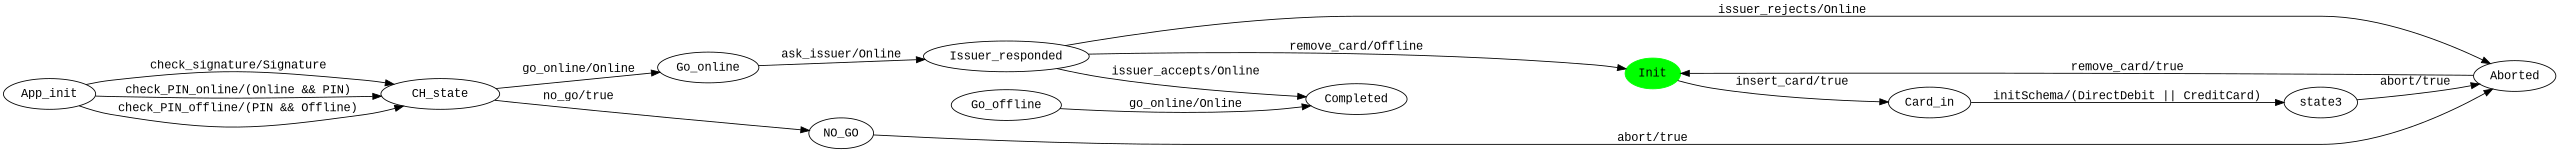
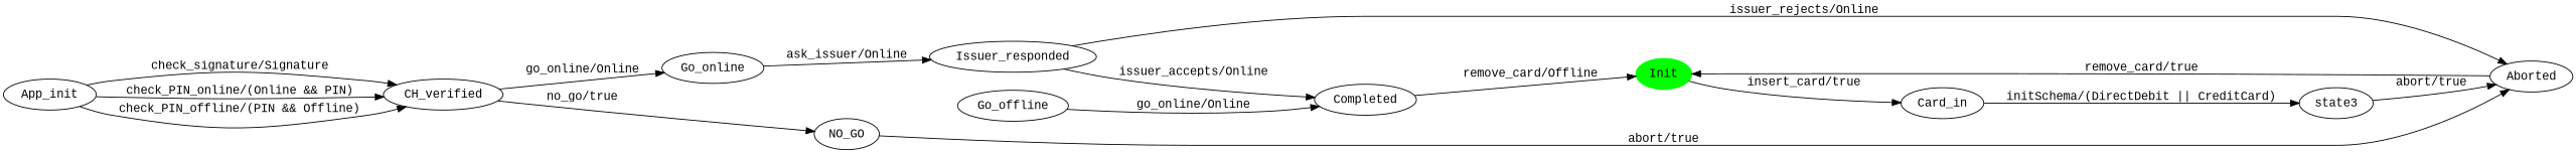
  digraph {
    fontname="Liberation Mono"
    rankdir=LR
    node [fontname="Liberation Mono"]
    edge [fontname="Liberation Mono"]
    n1 [color=green label=Init style=filled]
    n2 [label=Card_in]
    n3 [label=state3]
    n4 [label=Go_offline]
    n5 [label=Completed]
    n6 [label=Aborted]
-   n7 [label=CH_state]
+   n7 [label=CH_verified]
    n8 [label=NO_GO]
    n9 [label=Go_online]
    n10 [label=Issuer_responded]
    n11 [label=App_init]
    n1 -> n2 [label=" insert_card/true "]
    n2 -> n3 [label=" initSchema/(DirectDebit || CreditCard) "]
    n3 -> n6 [label=" abort/true "]
    n4 -> n5 [label=" go_online/Online "]
-   n10 -> n1 [label=" remove_card/Offline "]
+   n5 -> n1 [label=" remove_card/Offline "]
    n6 -> n1 [label=" remove_card/true "]
    n7 -> n8 [label=" no_go/true "]
    n7 -> n9 [label=" go_online/Online "]
    n8 -> n6 [label=" abort/true "]
    n9 -> n10 [label=" ask_issuer/Online "]
    n10 -> n5 [label=" issuer_accepts/Online "]
    n10 -> n6 [label=" issuer_rejects/Online "]
    n11 -> n7 [label=" check_signature/Signature "]
    n11 -> n7 [label=" check_PIN_online/(Online && PIN) "]
    n11 -> n7 [label=" check_PIN_offline/(PIN && Offline) "]
  }
